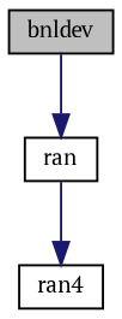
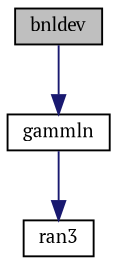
  digraph {
    fontname="PT Serif"
    rankdir=TB
    node [color=black fontname="PT Serif" fontsize=10 shape=record]
    edge [color=midnightblue fontname="PT Serif" fontsize=10 labelfontname=FreeSans labelfontsize=10 style=solid]
    n1 [fillcolor=grey75 fontcolor=black height=0.2 label=bnldev style=filled width=0.4]
-   n2 [height=0.2 label=ran width=0.4]
-   n3 [height=0.2 label=ran4 width=0.4]
+   n2 [height=0.2 label=gammln width=0.4]
+   n3 [height=0.2 label=ran3 width=0.4]
    n1 -> n2
    n2 -> n3
  }
